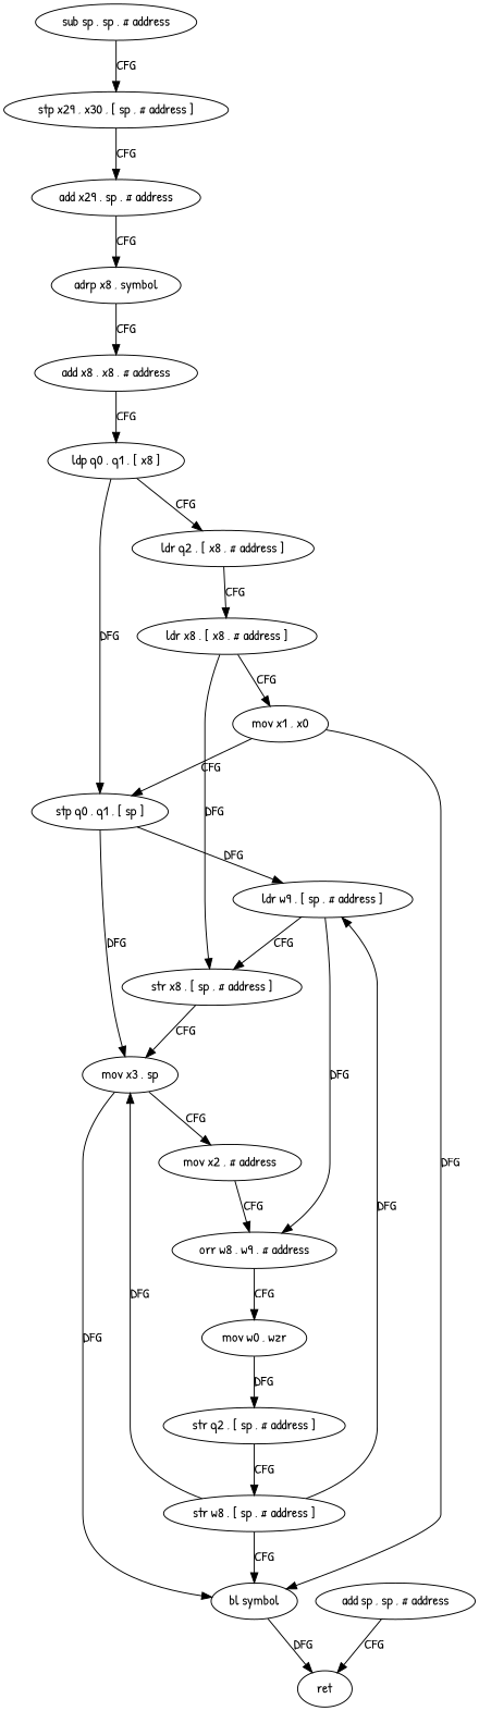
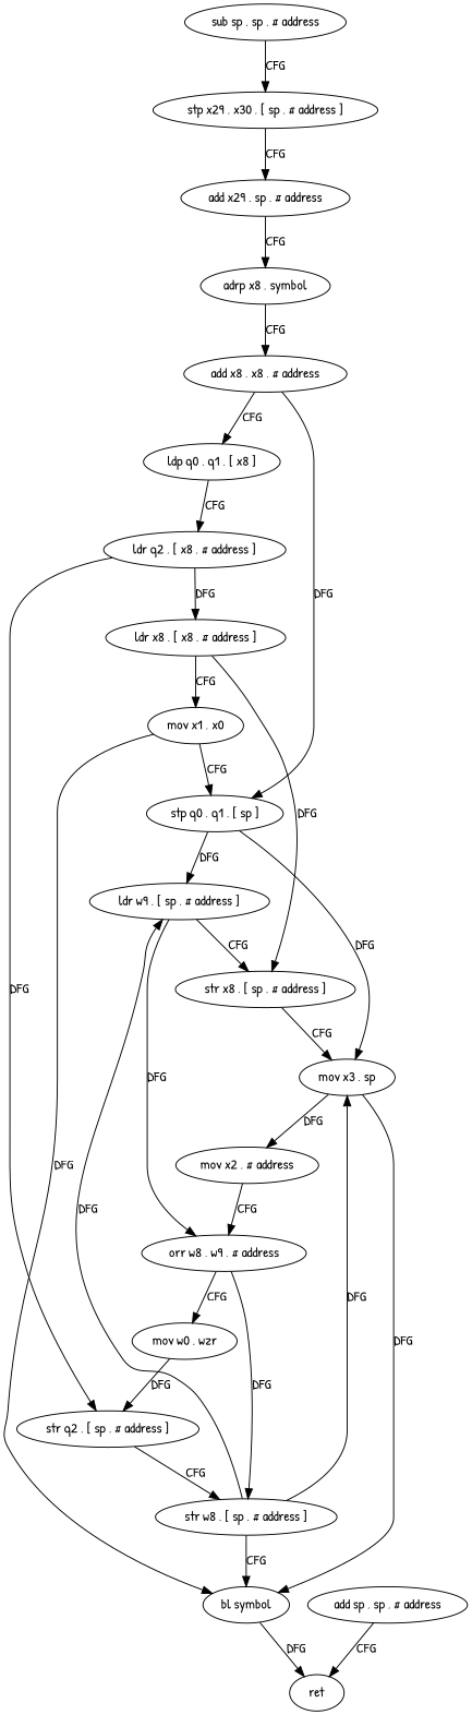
  digraph {
    fontname="Patrick Hand"
    node [fontname="Patrick Hand"]
    edge [fontname="Patrick Hand"]
    n1 [label="sub sp , sp , # address"]
    n2 [label="stp x29 , x30 , [ sp , # address ]"]
    n3 [label="add x29 , sp , # address"]
    n4 [label="adrp x8 , symbol"]
    n5 [label="add x8 , x8 , # address"]
    n6 [label="ldp q0 , q1 , [ x8 ]"]
    n7 [label="ldr q2 , [ x8 , # address ]"]
    n8 [label="stp q0 , q1 , [ sp ]"]
    n9 [label="ldr x8 , [ x8 , # address ]"]
    n10 [label="str q2 , [ sp , # address ]"]
    n11 [label="ldr w9 , [ sp , # address ]"]
    n12 [label="mov x3 , sp"]
    n13 [label="mov x1 , x0"]
    n14 [label="str x8 , [ sp , # address ]"]
    n15 [label="str w8 , [ sp , # address ]"]
    n16 [label="bl symbol"]
    n17 [label=ret]
    n18 [label="orr w8 , w9 , # address"]
    n19 [label="mov x2 , # address"]
    n20 [label="mov w0 , wzr"]
    n21 [label="add sp , sp , # address"]
    n1 -> n2 [label=CFG]
    n2 -> n3 [label=CFG]
    n3 -> n4 [label=CFG]
    n4 -> n5 [label=CFG]
    n5 -> n6 [label=CFG]
    n6 -> n7 [label=CFG]
-   n6 -> n8 [label=DFG]
-   n7 -> n9 [label=CFG]
+   n5 -> n8 [label=DFG]
+   n7 -> n9 [label=DFG]
+   n7 -> n10 [label=DFG]
    n8 -> n11 [label=DFG]
    n8 -> n12 [label=DFG]
    n9 -> n13 [label=CFG]
    n9 -> n14 [label=DFG]
    n10 -> n15 [label=CFG]
    n11 -> n14 [label=CFG]
    n11 -> n18 [label=DFG]
    n12 -> n16 [label=DFG]
-   n12 -> n19 [label=CFG]
+   n12 -> n19 [label=DFG]
    n13 -> n8 [label=CFG]
    n13 -> n16 [label=DFG]
    n14 -> n12 [label=CFG]
    n15 -> n11 [label=DFG]
    n15 -> n12 [label=DFG]
    n15 -> n16 [label=CFG]
    n16 -> n17 [label=DFG]
+   n18 -> n15 [label=DFG]
    n18 -> n20 [label=CFG]
    n19 -> n18 [label=CFG]
    n20 -> n10 [label=DFG]
    n21 -> n17 [label=CFG]
  }
